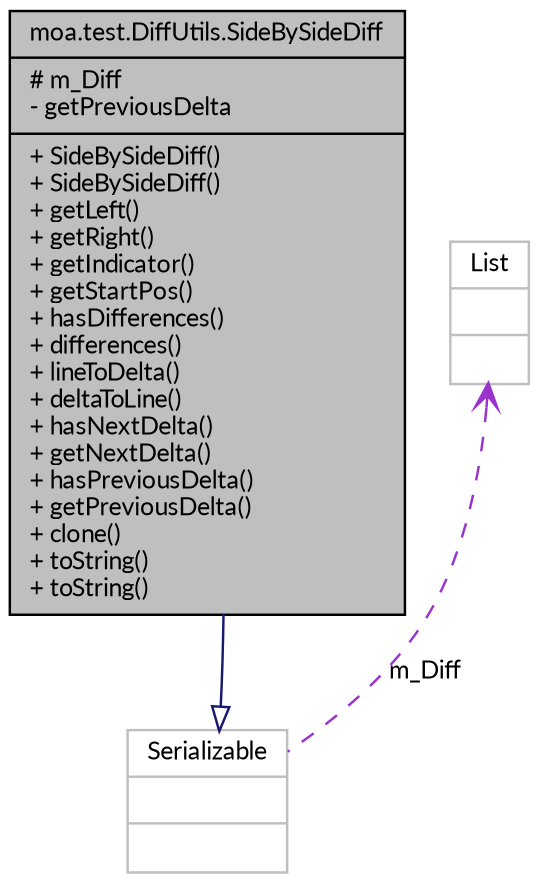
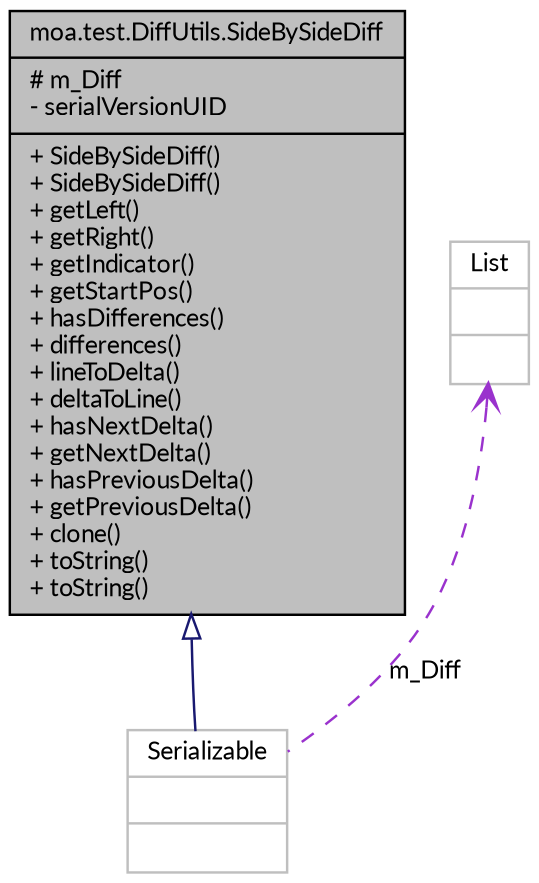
  digraph {
    fontname=Lato
    node [color=grey75 fillcolor=white fontname=Lato fontsize=10 shape=record style=filled]
    edge [dir=back fontname=Lato fontsize=10 labelfontname=Helvetica labelfontsize=10]
-   n1 [color=black fillcolor=grey75 fontcolor=black height=0.2 label="{moa.test.DiffUtils.SideBySideDiff\n|# m_Diff\l- getPreviousDelta\l|+ SideBySideDiff()\l+ SideBySideDiff()\l+ getLeft()\l+ getRight()\l+ getIndicator()\l+ getStartPos()\l+ hasDifferences()\l+ differences()\l+ lineToDelta()\l+ deltaToLine()\l+ hasNextDelta()\l+ getNextDelta()\l+ hasPreviousDelta()\l+ getPreviousDelta()\l+ clone()\l+ toString()\l+ toString()\l}" width=0.4]
+   n1 [color=black fillcolor=grey75 fontcolor=black height=0.2 label="{moa.test.DiffUtils.SideBySideDiff\n|# m_Diff\l- serialVersionUID\l|+ SideBySideDiff()\l+ SideBySideDiff()\l+ getLeft()\l+ getRight()\l+ getIndicator()\l+ getStartPos()\l+ hasDifferences()\l+ differences()\l+ lineToDelta()\l+ deltaToLine()\l+ hasNextDelta()\l+ getNextDelta()\l+ hasPreviousDelta()\l+ getPreviousDelta()\l+ clone()\l+ toString()\l+ toString()\l}" width=0.4]
    n2 [height=0.2 label="{Serializable\n||}" width=0.4]
    n3 [height=0.2 label="{List\n||}" width=0.4]
-   n2 -> n1 [arrowtail=empty color=midnightblue style=solid]
+   n1 -> n2 [arrowtail=empty color=midnightblue style=solid]
    n3 -> n2 [arrowtail=open color=darkorchid3 label=m_Diff style=dashed]
  }
